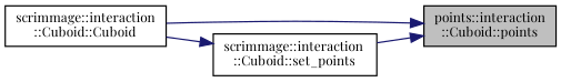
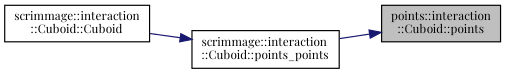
  digraph {
    fontname="Playfair Display"
    rankdir=RL
    node [color=black fillcolor=white fontname="Playfair Display" fontsize=10 shape=record style=filled]
    edge [color=midnightblue dir=back fontname="Playfair Display" fontsize=10 labelfontname=Helvetica labelfontsize=10 style=solid]
    n1 [fillcolor=grey75 fontcolor=black height=0.2 label="points::interaction\l::Cuboid::points" width=0.4]
    n2 [height=0.2 label="scrimmage::interaction\l::Cuboid::Cuboid" width=0.4]
-   n3 [height=0.2 label="scrimmage::interaction\l::Cuboid::set_points" width=0.4]
-   n1 -> n2
+   n3 [height=0.2 label="scrimmage::interaction\l::Cuboid::points_points" width=0.4]
    n1 -> n3
    n3 -> n2
  }
